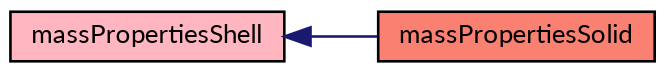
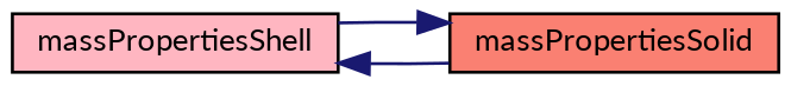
  digraph {
    rankdir=LR
    fontname=Lato
    node [color=black fontname=Lato fontsize=10 shape=record style=filled]
    edge [color=midnightblue dir=back fontname=Lato fontsize=10 labelfontname=FreeSans labelfontsize=10 style=solid]
    n1 [fillcolor=lightpink fontcolor=black height=0.2 label=massPropertiesShell width=0.4]
    n2 [height=0.2 label=massPropertiesSolid width=0.4 fillcolor=salmon]
    n1 -> n2
+   n2 -> n1
  }
